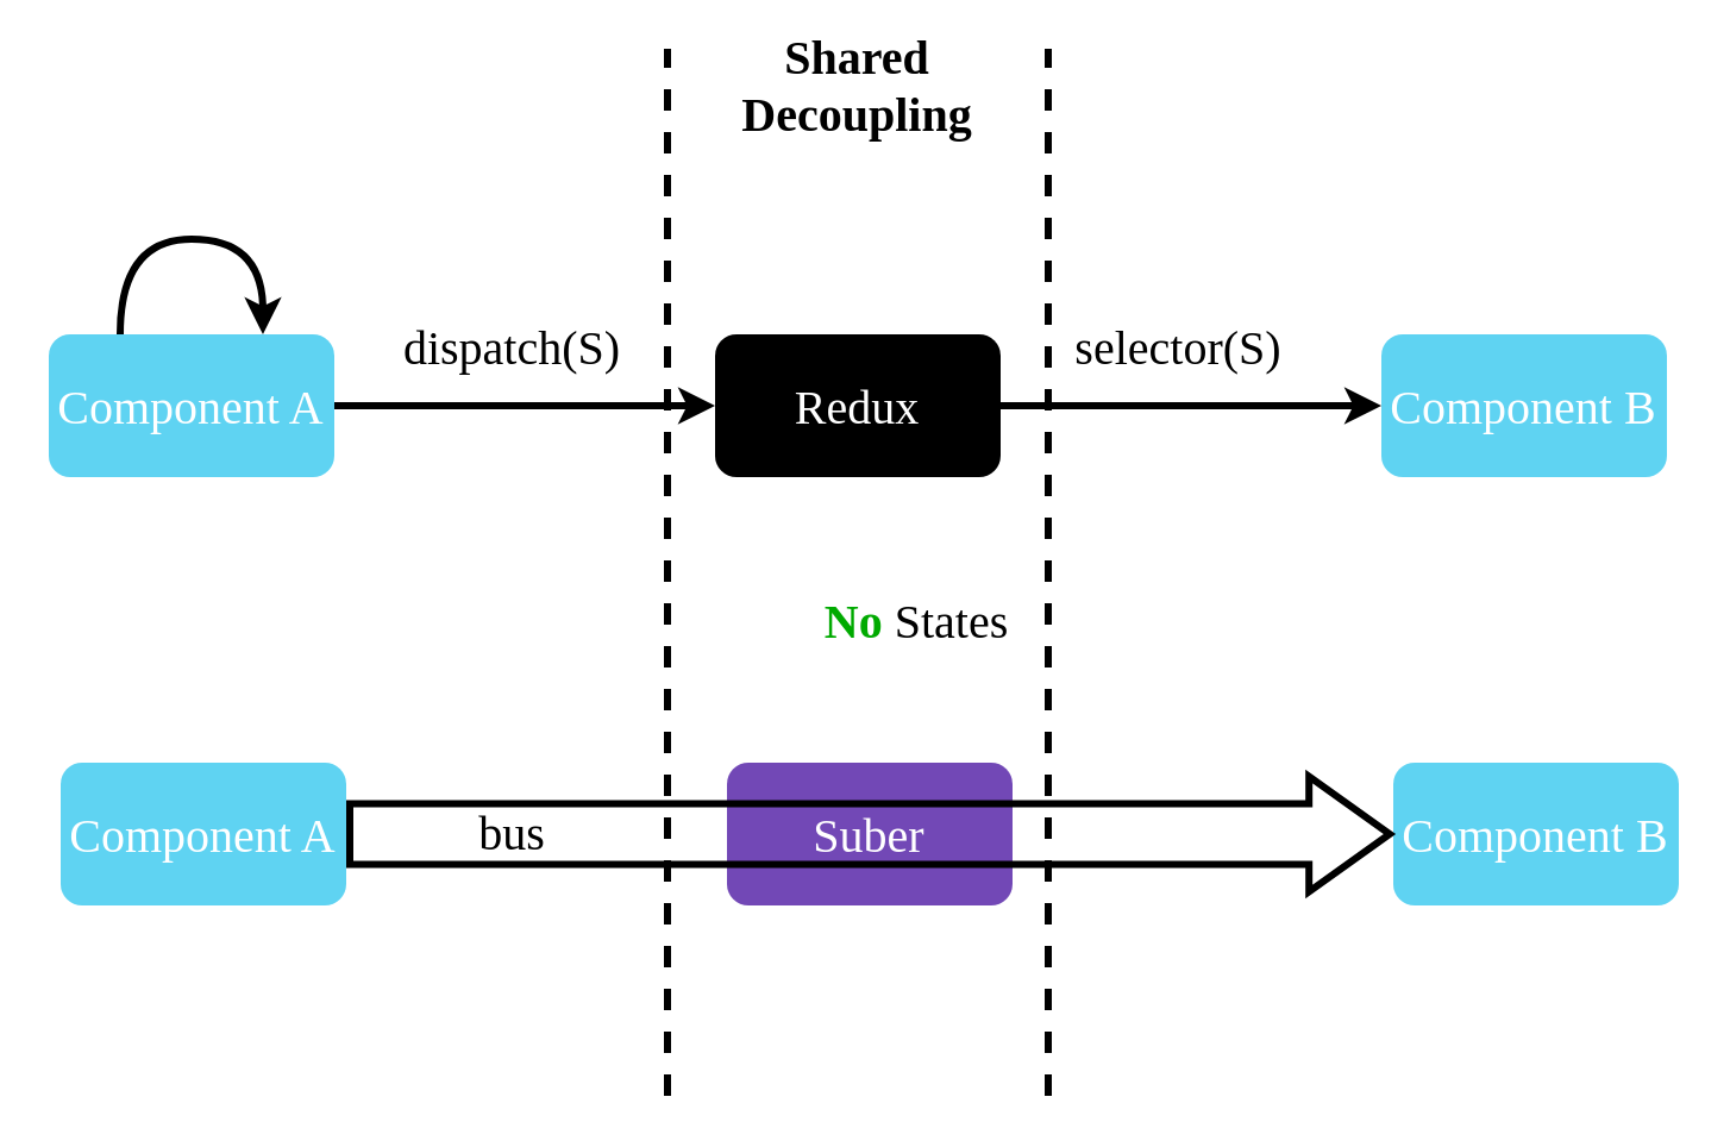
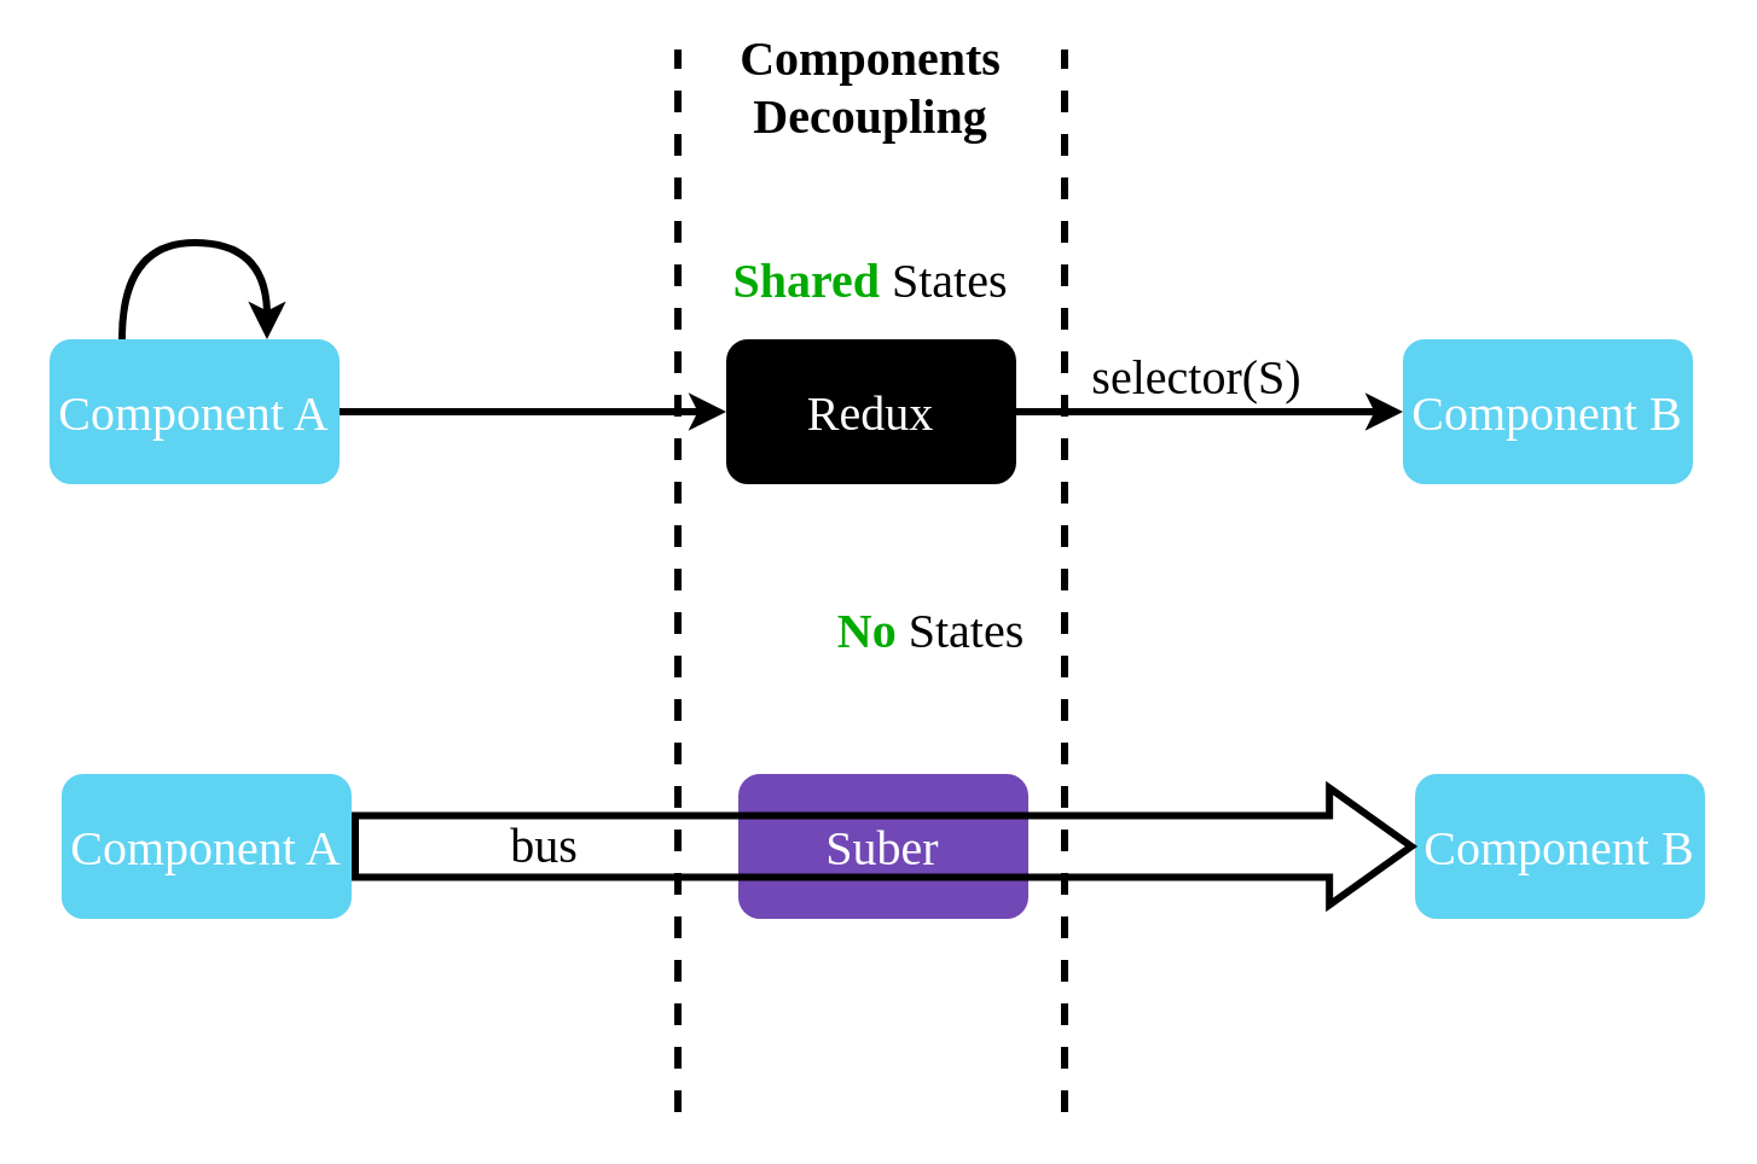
  <mxCell id="0" />
  <mxCell id="1" parent="0" />
  <mxCell id="2" style="edgeStyle=orthogonalEdgeStyle;rounded=0;orthogonalLoop=1;jettySize=auto;html=1;exitX=1;exitY=0.5;exitDx=0;exitDy=0;entryX=0;entryY=0.5;entryDx=0;entryDy=0;strokeWidth=3;" edge="1" parent="1" source="3" target="7"><mxGeometry relative="1" as="geometry" /></mxCell>
  <mxCell id="3" value="&lt;font face=&quot;Ubuntu&quot; style=&quot;font-size: 20px;&quot;&gt;Redux&lt;/font&gt;" style="rounded=1;whiteSpace=wrap;html=1;strokeColor=none;fillColor=#000000;fontColor=#FFFFFF;" vertex="1" parent="1"><mxGeometry x="300" y="140" width="120" height="60" as="geometry" /></mxCell>
+ <mxCell id="4" value="&lt;font face=&quot;ubuntu&quot; style=&quot;font-size: 20px;&quot;&gt;&lt;font color=&quot;#00aa00&quot;&gt;&lt;b&gt;Shared&lt;/b&gt;&lt;/font&gt; States&lt;/font&gt;" style="text;html=1;strokeColor=none;fillColor=none;align=center;verticalAlign=middle;whiteSpace=wrap;rounded=0;" vertex="1" parent="1"><mxGeometry x="285" y="100" width="150" height="30" as="geometry" /></mxCell>
  <mxCell id="5" style="edgeStyle=orthogonalEdgeStyle;rounded=0;orthogonalLoop=1;jettySize=auto;html=1;exitX=1;exitY=0.5;exitDx=0;exitDy=0;entryX=0;entryY=0.5;entryDx=0;entryDy=0;strokeWidth=3;" edge="1" parent="1" source="6" target="3"><mxGeometry relative="1" as="geometry" /></mxCell>
  <mxCell id="6" value="&lt;font face=&quot;Ubuntu&quot; style=&quot;font-size: 20px;&quot;&gt;Component A&lt;/font&gt;" style="rounded=1;whiteSpace=wrap;html=1;strokeColor=none;fillColor=#5FD3F2;fontColor=#FFFFFF;" vertex="1" parent="1"><mxGeometry x="20" y="140" width="120" height="60" as="geometry" /></mxCell>
  <mxCell id="7" value="&lt;font face=&quot;Ubuntu&quot; style=&quot;font-size: 20px;&quot;&gt;Component B&lt;/font&gt;" style="rounded=1;whiteSpace=wrap;html=1;strokeColor=none;fillColor=#5FD3F2;fontColor=#FFFFFF;" vertex="1" parent="1"><mxGeometry x="580" y="140" width="120" height="60" as="geometry" /></mxCell>
- <mxCell id="8" value="&lt;font face=&quot;ubuntu&quot; style=&quot;font-size: 20px;&quot;&gt;dispatch(S)&lt;/font&gt;" style="text;html=1;strokeColor=none;fillColor=none;align=center;verticalAlign=middle;whiteSpace=wrap;rounded=0;" vertex="1" parent="1"><mxGeometry x="150" y="130" width="130" height="30" as="geometry" /></mxCell>
- <mxCell id="9" value="&lt;font face=&quot;ubuntu&quot; style=&quot;font-size: 20px;&quot;&gt;selector(S)&lt;/font&gt;" style="text;html=1;strokeColor=none;fillColor=none;align=center;verticalAlign=middle;whiteSpace=wrap;rounded=0;" vertex="1" parent="1"><mxGeometry x="430" y="130" width="130" height="30" as="geometry" /></mxCell>
+ <mxCell id="9" value="&lt;font face=&quot;ubuntu&quot; style=&quot;font-size: 20px;&quot;&gt;selector(S)&lt;/font&gt;" style="text;html=1;strokeColor=none;fillColor=none;align=center;verticalAlign=middle;whiteSpace=wrap;rounded=0;" vertex="1" parent="1"><mxGeometry x="430" y="140" width="130" height="30" as="geometry" /></mxCell>
  <mxCell id="10" style="edgeStyle=orthogonalEdgeStyle;rounded=0;orthogonalLoop=1;jettySize=auto;html=1;exitX=0.25;exitY=0;exitDx=0;exitDy=0;entryX=0.75;entryY=0;entryDx=0;entryDy=0;curved=1;strokeWidth=3;" edge="1" parent="1" source="6" target="6"><mxGeometry relative="1" as="geometry"><Array as="points"><mxPoint x="50" y="100" /><mxPoint x="110" y="100" /></Array></mxGeometry></mxCell>
  <mxCell id="11" value="&lt;font face=&quot;Ubuntu&quot; style=&quot;font-size: 20px;&quot;&gt;Suber&lt;/font&gt;" style="rounded=1;whiteSpace=wrap;html=1;strokeColor=none;fillColor=#7248b6;fontColor=#FFFFFF;" vertex="1" parent="1"><mxGeometry x="305" y="320" width="120" height="60" as="geometry" /></mxCell>
  <mxCell id="12" value="&lt;font face=&quot;ubuntu&quot; style=&quot;font-size: 20px;&quot;&gt;&lt;font color=&quot;#00aa00&quot;&gt;&lt;b&gt;No&lt;/b&gt;&lt;/font&gt; States&lt;/font&gt;" style="text;html=1;strokeColor=none;fillColor=none;align=center;verticalAlign=middle;whiteSpace=wrap;rounded=0;" vertex="1" parent="1"><mxGeometry x="320" y="245" width="130" height="30" as="geometry" /></mxCell>
  <mxCell id="13" value="&lt;font face=&quot;Ubuntu&quot; style=&quot;font-size: 20px;&quot;&gt;Component A&lt;/font&gt;" style="rounded=1;whiteSpace=wrap;html=1;strokeColor=none;fillColor=#5FD3F2;fontColor=#FFFFFF;" vertex="1" parent="1"><mxGeometry x="25" y="320" width="120" height="60" as="geometry" /></mxCell>
  <mxCell id="14" value="&lt;font face=&quot;Ubuntu&quot; style=&quot;font-size: 20px;&quot;&gt;Component B&lt;/font&gt;" style="rounded=1;whiteSpace=wrap;html=1;strokeColor=none;fillColor=#5FD3F2;fontColor=#FFFFFF;" vertex="1" parent="1"><mxGeometry x="585" y="320" width="120" height="60" as="geometry" /></mxCell>
  <mxCell id="15" value="" style="shape=flexArrow;endArrow=classic;html=1;rounded=0;exitX=1;exitY=0.5;exitDx=0;exitDy=0;strokeWidth=3;width=23.478;endSize=10.304;entryX=0;entryY=0.5;entryDx=0;entryDy=0;" edge="1" parent="1" source="13" target="14"><mxGeometry width="50" height="50" relative="1" as="geometry"><mxPoint x="350" y="260" as="sourcePoint" /><mxPoint x="400" y="210" as="targetPoint" /></mxGeometry></mxCell>
- <mxCell id="16" value="&lt;font face=&quot;ubuntu&quot; style=&quot;font-size: 20px;&quot;&gt;bus&lt;/font&gt;" style="text;html=1;strokeColor=none;fillColor=none;align=center;verticalAlign=middle;whiteSpace=wrap;rounded=0;" vertex="1" parent="1"><mxGeometry x="150" y="334" width="130" height="30" as="geometry" /></mxCell>
+ <mxCell id="16" value="&lt;font face=&quot;ubuntu&quot; style=&quot;font-size: 20px;&quot;&gt;bus&lt;/font&gt;" style="text;html=1;strokeColor=none;fillColor=none;align=center;verticalAlign=middle;whiteSpace=wrap;rounded=0;" vertex="1" parent="1"><mxGeometry x="160" y="334" width="130" height="30" as="geometry" /></mxCell>
  <mxCell id="17" value="" style="endArrow=none;dashed=1;html=1;rounded=0;strokeWidth=3;" edge="1" parent="1"><mxGeometry width="50" height="50" relative="1" as="geometry"><mxPoint x="280" y="460" as="sourcePoint" /><mxPoint x="280" y="20" as="targetPoint" /></mxGeometry></mxCell>
  <mxCell id="18" value="" style="endArrow=none;dashed=1;html=1;rounded=0;strokeWidth=3;" edge="1" parent="1"><mxGeometry width="50" height="50" relative="1" as="geometry"><mxPoint x="440" y="460" as="sourcePoint" /><mxPoint x="440" y="20" as="targetPoint" /></mxGeometry></mxCell>
- <mxCell id="19" value="&lt;font face=&quot;ubuntu&quot;&gt;&lt;span style=&quot;font-size: 20px;&quot;&gt;&lt;b style=&quot;&quot;&gt;Shared&lt;br&gt;Decoupling&lt;br&gt;&lt;/b&gt;&lt;/span&gt;&lt;/font&gt;" style="text;html=1;strokeColor=none;fillColor=none;align=center;verticalAlign=middle;whiteSpace=wrap;rounded=0;" vertex="1" parent="1"><mxGeometry x="285" y="20" width="150" height="30" as="geometry" /></mxCell>
+ <mxCell id="19" value="&lt;font face=&quot;ubuntu&quot;&gt;&lt;span style=&quot;font-size: 20px;&quot;&gt;&lt;b style=&quot;&quot;&gt;Components&lt;br&gt;Decoupling&lt;br&gt;&lt;/b&gt;&lt;/span&gt;&lt;/font&gt;" style="text;html=1;strokeColor=none;fillColor=none;align=center;verticalAlign=middle;whiteSpace=wrap;rounded=0;" vertex="1" parent="1"><mxGeometry x="285" y="20" width="150" height="30" as="geometry" /></mxCell>
